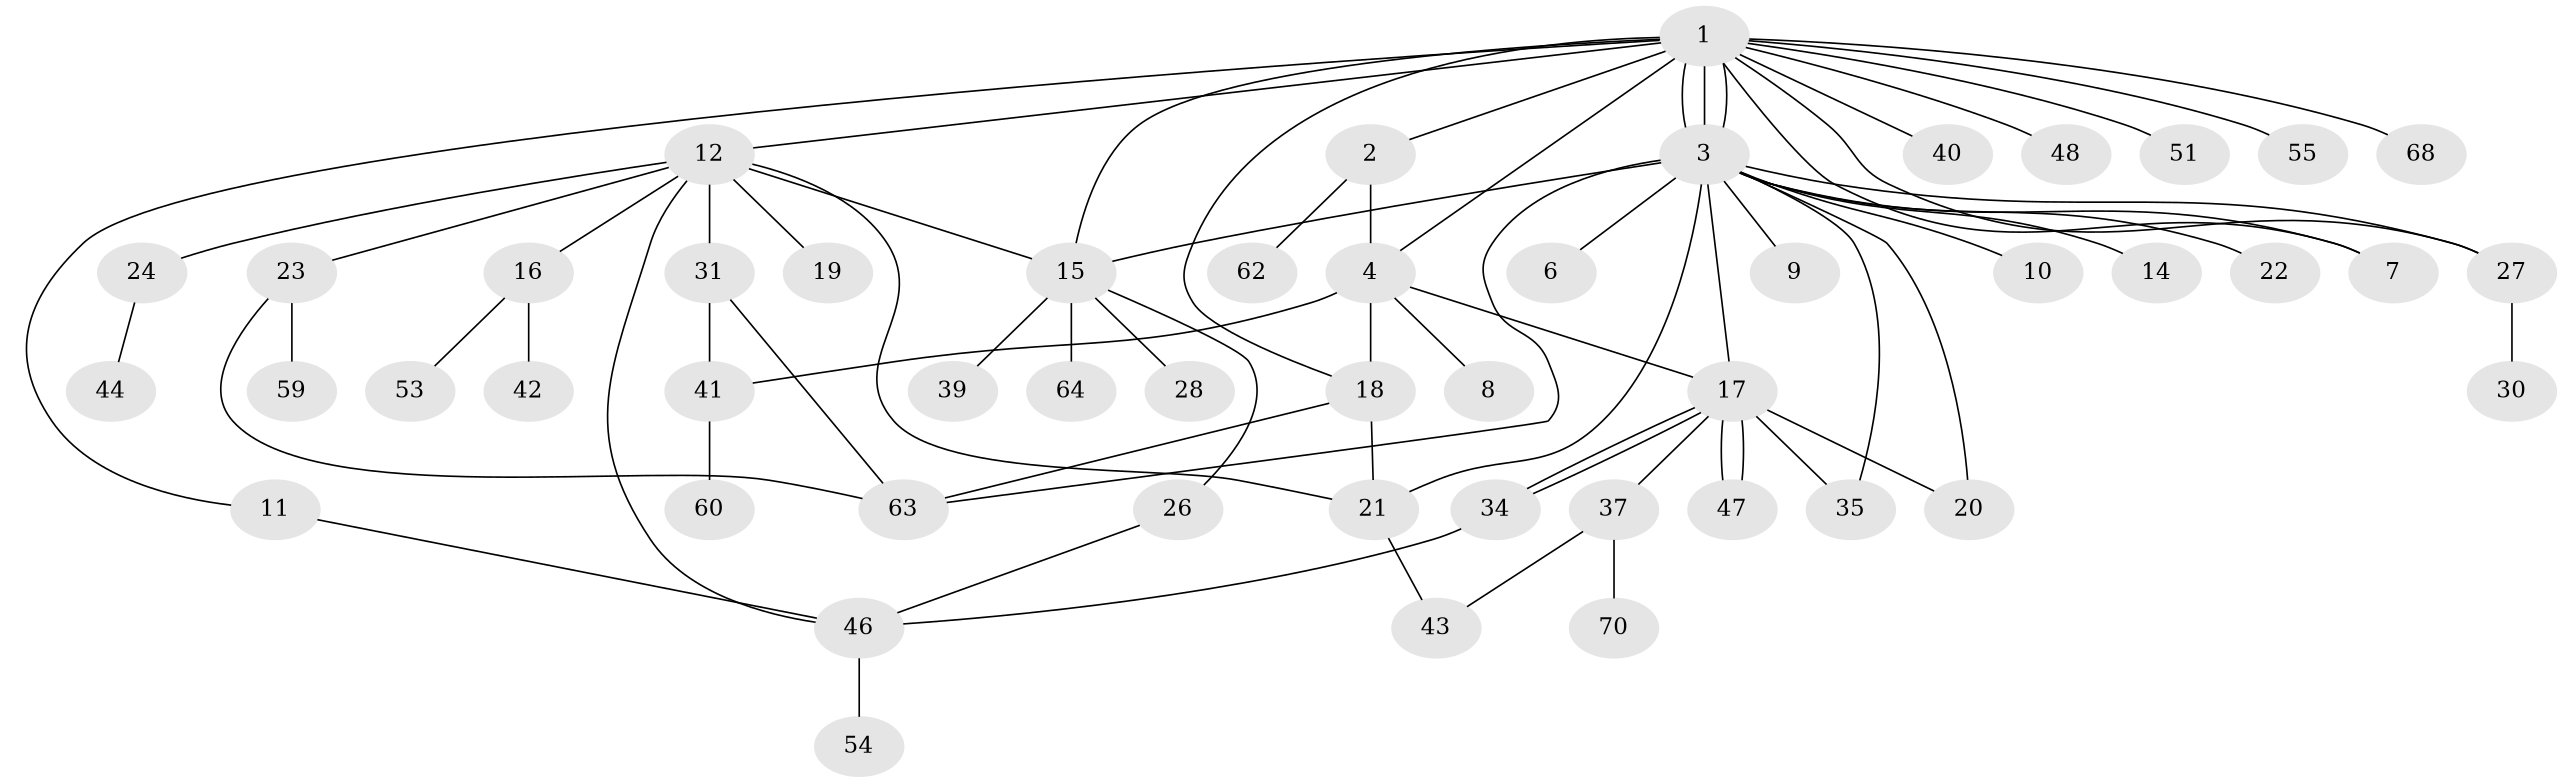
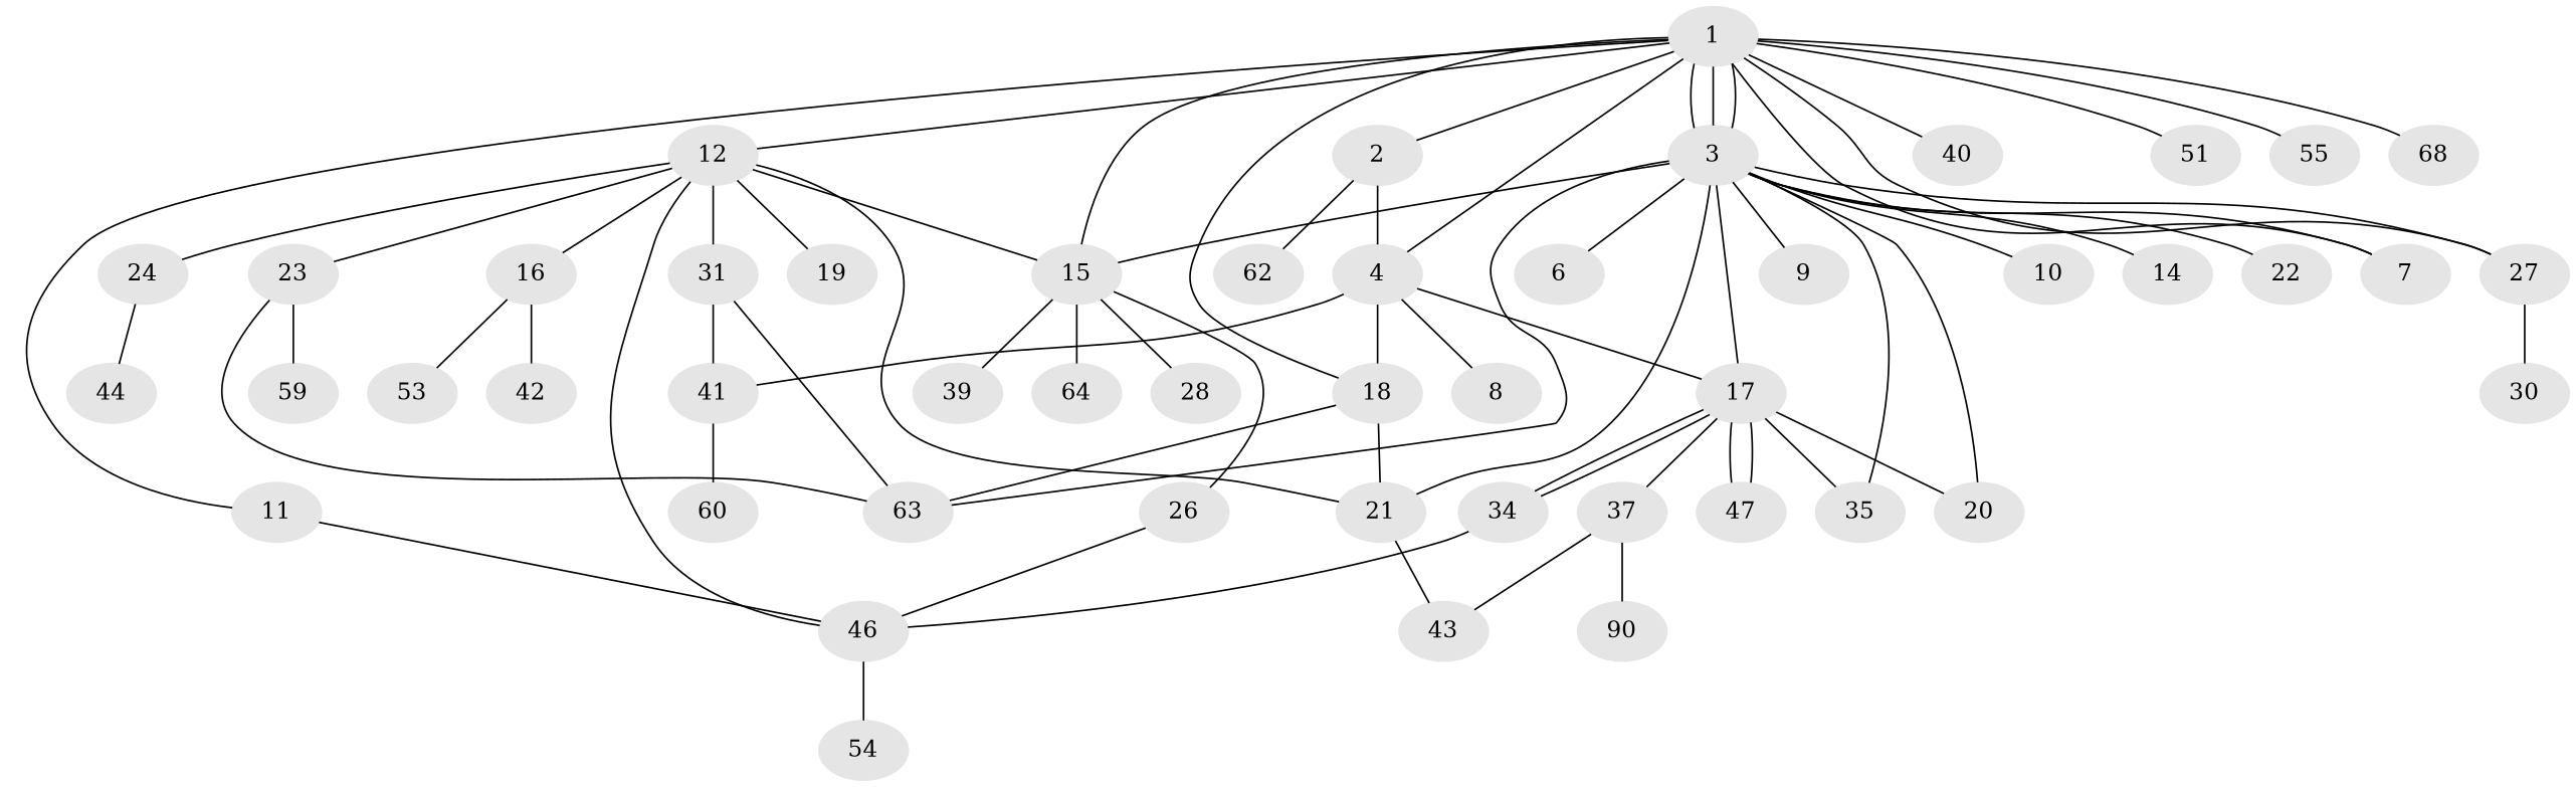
  graph {
    node [color=gray90 style=filled]
    1 [super="+45"]
    2 [super="+36"]
    3 [super="+5"]
    4 [super="+49"]
    7 [super="+33"]
    11
    12 [super="+13"]
    15 [super="+25"]
    18 [super="+32"]
    27 [super="+56"]
    40
-   48
    51
    55
    68
    62
    6
    9
    10
    14
    17 [super="+58"]
    20
    21 [super="+29"]
    22
    35
    63 [super="+66"]
    8
    41 [super="+57"]
    46 [super="+65"]
    16
    19 [super="+69"]
    23 [super="+50"]
    24 [super="+61"]
    31
    28
    26 [super="+67"]
    39
    64
    30
    34 [super="+52"]
    37 [super="+38"]
    47
    43
    60
    54
    53
    42
    59
    44 [super="+71"]
-   70
+   70 [label=90]
    1 -- 2
    1 -- 3 [weight=2]
    1 -- 3
    1 -- 3
    1 -- 4
    1 -- 7
    1 -- 11
    1 -- 12
    1 -- 15
    1 -- 18
    1 -- 27 [weight=2]
    1 -- 40
-   1 -- 48
    1 -- 51
    1 -- 55
    1 -- 68
    2 -- 4
    2 -- 62
    3 -- 7
    3 -- 15 [weight=2]
    3 -- 27
    3 -- 6
    3 -- 9
    3 -- 10
    3 -- 14
    3 -- 17
    3 -- 20
    3 -- 21
    3 -- 22
    3 -- 35
    3 -- 63
    4 -- 18
    4 -- 17
    4 -- 8
    4 -- 41
    11 -- 46
    12 -- 15
    12 -- 21
    12 -- 46
    12 -- 16
    12 -- 19
    12 -- 23
    12 -- 24
    12 -- 31
    15 -- 28
    15 -- 26
    15 -- 39
    15 -- 64
    18 -- 21
    18 -- 63
    27 -- 30
    17 -- 20
    17 -- 35
    17 -- 34
    17 -- 34
    17 -- 37
    17 -- 47
    17 -- 47
    21 -- 43
    41 -- 60
    46 -- 54
    16 -- 53
    16 -- 42
    23 -- 63
    23 -- 59
    24 -- 44
    31 -- 63
    31 -- 41
    26 -- 46
    34 -- 46
    37 -- 43
    37 -- 70
  }
